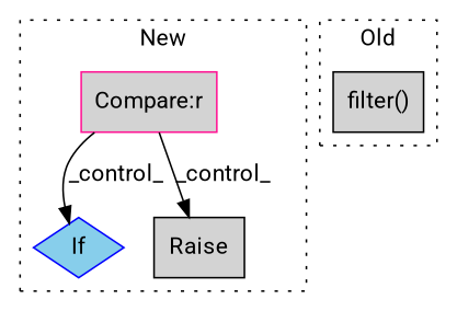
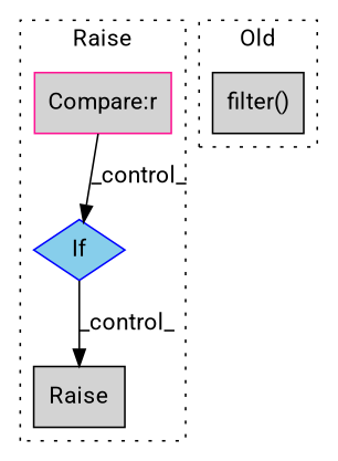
  digraph {
    fontname=Roboto
    node [color=black fillcolor=lightgrey fontname=Roboto s=4872 shape=box style=filled]
    edge [fontname=Roboto]
    n1 [a=96 color=blue fillcolor=skyblue l=0 label=If shape=diamond]
    n2 [a=40 color=deeppink l=33 label="Compare:r"]
    n3 [a=91 l=6 label=Raise s=4962]
    n4 [a=75 l="13,1" label="filter()" s="4851,4868"]
    subgraph cluster_1 {
-     label=New
+     label=Raise
      style=dotted
      n1
      n2
      n3
    }
    subgraph cluster_2 {
      label=Old
      style=dotted
      n4
    }
-   n2 -> n3 [label=_control_]
+   n1 -> n3 [label=_control_]
    n2 -> n1 [label=_control_]
  }
